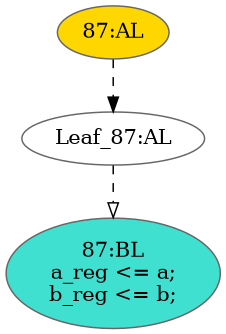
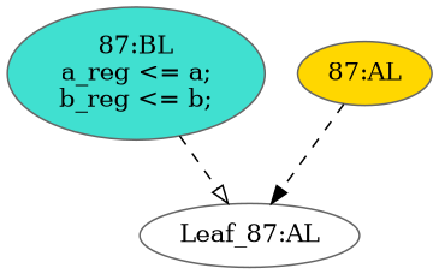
  strict digraph {
    node [color=gray40 style=filled]
    edge [cond="[]" lineno=None style=dashed]
    n1 [def_var="['b_reg', 'a_reg']" label="Leaf_87:AL" style=""]
    n2 [ast="<pyverilog.vparser.ast.Block object at 0x7f4056d88c90>" fillcolor=turquoise label="87:BL\na_reg <= a;\nb_reg <= b;" statements="[<pyverilog.vparser.ast.NonblockingSubstitution object at 0x7f4056d888d0>, <pyverilog.vparser.ast.NonblockingSubstitution object at 0x7f4056d88b50>]" typ=Block]
    n3 [ast="<pyverilog.vparser.ast.Always object at 0x7f4056d88cd0>" clk_sens=True fillcolor=gold label="87:AL" sens="['clk']" statements="[]" typ=Always use_var="['a', 'b']"]
-   n1 -> n2 [arrowhead=onormal]
+   n2 -> n1 [arrowhead=onormal]
    n3 -> n1 [arrowhead=normal]
  }
